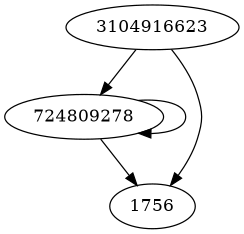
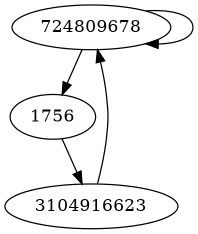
  digraph {
-   724809278
+   724809278 [label=724809678]
    1756
    n3 [label=3104916623]
    724809278 -> 724809278
    724809278 -> 1756
    n3 -> 724809278
-   n3 -> 1756
+   1756 -> n3
  }
